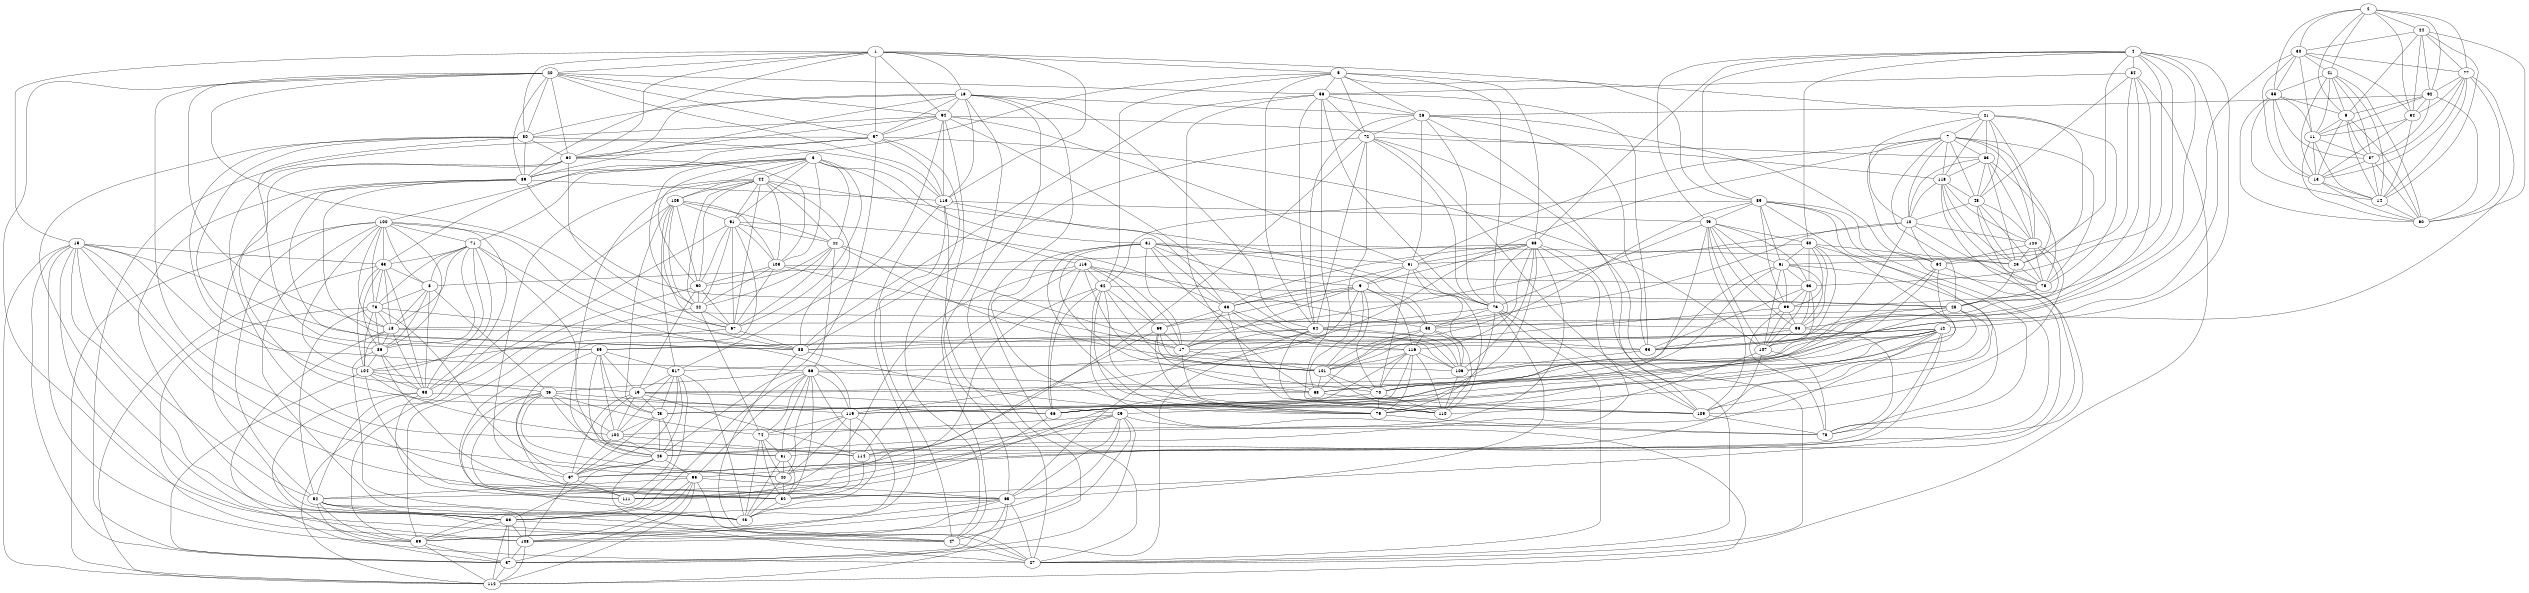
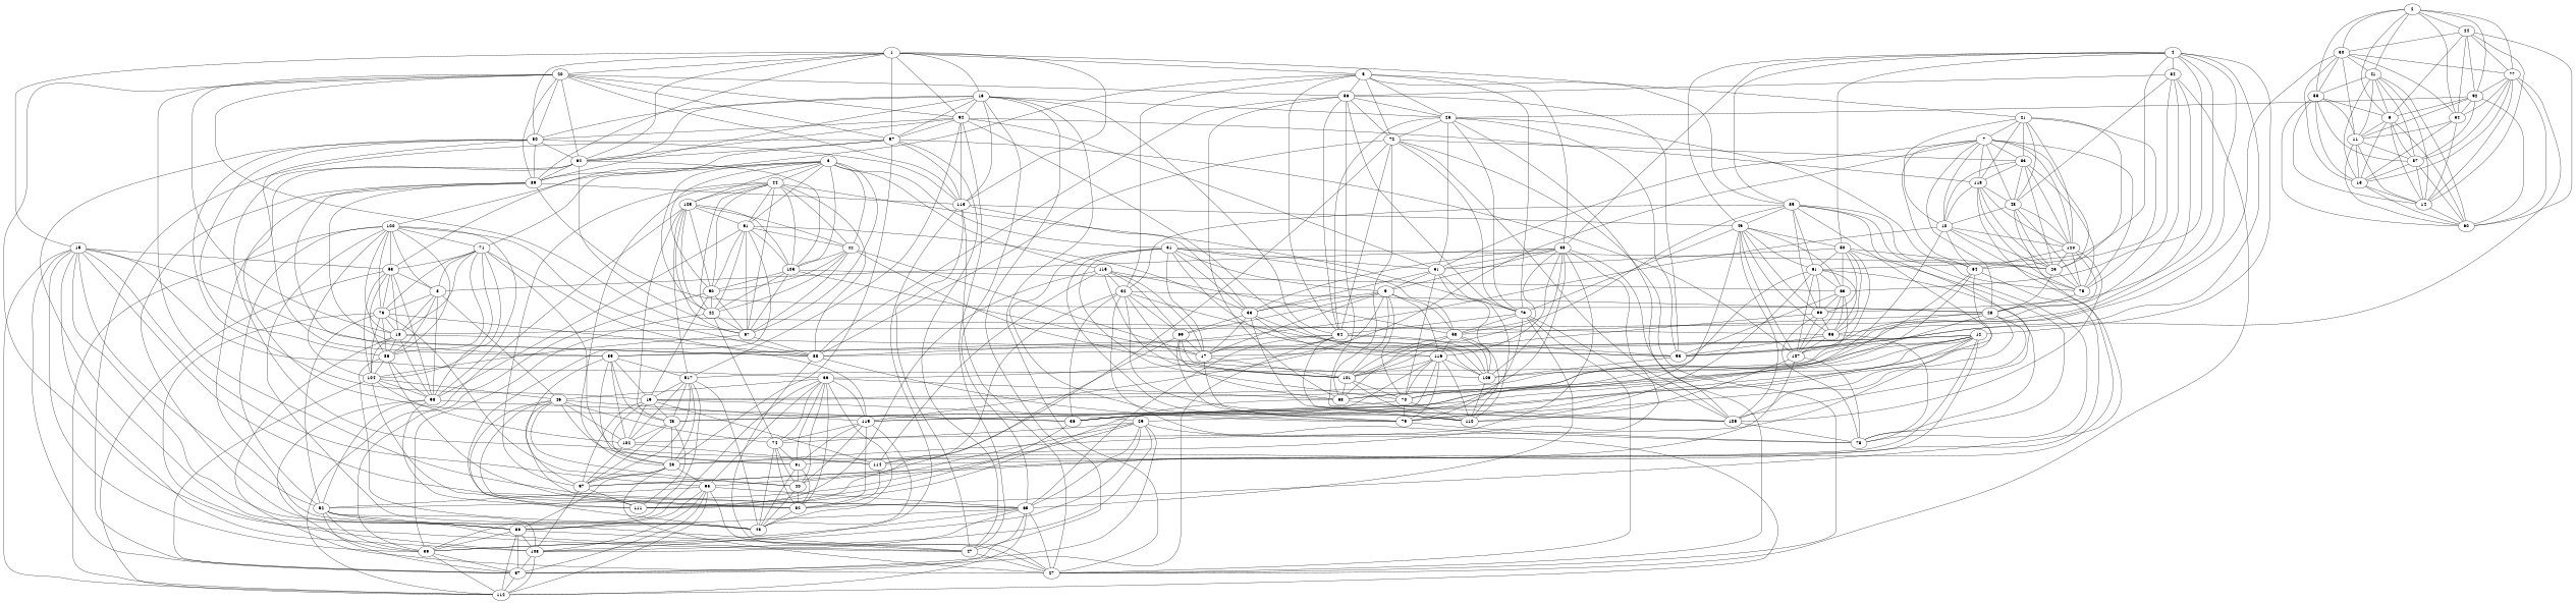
  graph {
    1
    16
    20
    94
    80
    57
    62
    89
    113
    5
    21
    15
    65
    47
    26
    27
    34
    18
    56
    67
    51
    116
    118
    n24 [label=517]
    19
    35
    86
    23
    37
    107
    114
    103
    96
    36
    28
    59
    88
    33
    49
    108
    72
    38
    32
    85
    76
    53
    7
    10
    83
    120
    25
    75
    48
    95
    52
    39
    66
    112
    93
    109
    64
    17
    106
    98
    104
    68
    9
    70
    110
    79
    101
    119
    82
    45
    97
    43
    102
    29
    78
    40
    90
    22
    63
    58
    69
    50
    61
    99
    8
    81
    73
    74
    46
    111
    2
    24
    30
    77
    92
    41
    55
    6
    54
    14
    60
    11
    13
    87
    3
    100
    44
    105
    91
    42
    31
    115
    71
    4
    84
    12
    1 -- 16
    1 -- 20
    1 -- 94
    1 -- 80
    1 -- 57
    1 -- 62
    1 -- 89
    1 -- 113
    1 -- 5
    1 -- 21
    1 -- 15
    16 -- 94
    16 -- 80
    16 -- 57
    16 -- 62
    16 -- 89
    16 -- 113
    16 -- 65
    16 -- 47
    16 -- 26
    16 -- 27
    16 -- 34
    20 -- 94
    20 -- 80
    20 -- 57
    20 -- 62
    20 -- 89
    20 -- 113
    20 -- 65
    20 -- 47
    20 -- 18
    20 -- 56
    20 -- 67
    94 -- 80
    94 -- 57
    94 -- 62
    94 -- 113
    94 -- 47
    94 -- 51
    94 -- 116
    94 -- 118
    94 -- n24
    80 -- 62
    80 -- 89
    80 -- 113
    80 -- 47
    80 -- 19
    80 -- 35
    80 -- 86
    57 -- 62
    57 -- 89
    57 -- 113
    57 -- 47
    57 -- 23
    57 -- 37
    57 -- 107
    62 -- 89
    62 -- 114
    62 -- 103
    62 -- 96
    62 -- 36
    89 -- 113
    89 -- 47
    89 -- 35
    89 -- 28
    89 -- 59
    89 -- 88
    113 -- 47
    113 -- 27
    113 -- 33
    113 -- 49
    113 -- 108
    5 -- 26
    5 -- 34
    5 -- 56
    5 -- 72
    5 -- 38
    5 -- 32
    5 -- 85
    5 -- 76
    5 -- 53
    21 -- 118
    21 -- 7
    21 -- 10
    21 -- 83
    21 -- 120
    21 -- 25
    21 -- 75
    21 -- 48
    15 -- 65
    15 -- 37
    15 -- 59
    15 -- 88
    15 -- 108
    15 -- 53
    15 -- 95
    15 -- 52
    15 -- 39
    15 -- 66
    15 -- 112
    65 -- 27
    65 -- 37
    65 -- 59
    65 -- 108
    65 -- 39
    65 -- 112
    47 -- 27
    26 -- 34
    26 -- 51
    26 -- 72
    26 -- 76
    26 -- 93
    26 -- 109
    26 -- 64
    34 -- 65
    34 -- 37
    34 -- 88
    34 -- 93
    34 -- 109
    34 -- 17
    34 -- 106
    18 -- 27
    18 -- 86
    18 -- 93
    18 -- 98
    18 -- 104
    56 -- 26
    56 -- 34
    56 -- 88
    56 -- 72
    56 -- 76
    56 -- 93
    56 -- 109
    56 -- 68
    67 -- 88
    67 -- 104
    51 -- 33
    51 -- 106
    51 -- 9
    51 -- 70
    51 -- 110
    116 -- 36
    116 -- 106
    116 -- 70
    116 -- 110
    116 -- 79
    116 -- 101
    116 -- 119
    118 -- 10
    118 -- 120
    118 -- 25
    118 -- 75
    118 -- 48
    118 -- 82
    n24 -- 19
    n24 -- 23
    n24 -- 39
    n24 -- 45
    n24 -- 97
    n24 -- 43
    n24 -- 102
    19 -- 23
    19 -- 114
    19 -- 97
    19 -- 43
    19 -- 102
    19 -- 29
    35 -- n24
    35 -- 19
    35 -- 23
    35 -- 97
    35 -- 43
    35 -- 102
    86 -- 98
    86 -- 104
    86 -- 82
    86 -- 45
    23 -- 27
    23 -- 59
    23 -- 95
    23 -- 97
    37 -- 112
    107 -- 110
    107 -- 78
    107 -- 40
    114 -- 82
    103 -- 67
    103 -- 17
    103 -- 90
    103 -- 22
    103 -- 63
    96 -- 107
    96 -- 93
    96 -- 78
    36 -- 111
    28 -- 109
    28 -- 17
    28 -- 68
    28 -- 79
    28 -- 58
    59 -- 47
    59 -- 37
    59 -- 108
    59 -- 39
    59 -- 112
    88 -- 27
    88 -- 79
    33 -- 116
    33 -- 17
    33 -- 106
    33 -- 110
    33 -- 69
    49 -- 107
    49 -- 96
    49 -- 36
    49 -- 76
    49 -- 109
    49 -- 63
    49 -- 50
    49 -- 61
    49 -- 99
    108 -- 37
    108 -- 112
    72 -- 27
    72 -- 34
    72 -- 88
    72 -- 76
    72 -- 83
    72 -- 109
    72 -- 68
    72 -- 97
    38 -- 27
    38 -- 51
    38 -- 116
    38 -- 23
    38 -- 33
    38 -- 106
    38 -- 9
    38 -- 70
    38 -- 58
    38 -- 8
    38 -- 81
    32 -- 114
    32 -- 36
    32 -- 28
    32 -- 110
-   32 -- 79
+   32 -- 93
    32 -- 101
    32 -- 78
    32 -- 69
    85 -- 49
    85 -- 32
    85 -- 75
    85 -- 109
    85 -- 79
    85 -- 101
    85 -- 78
    85 -- 61
    85 -- 99
    76 -- 65
    76 -- 27
    76 -- 34
    76 -- 109
    76 -- 79
    76 -- 58
    53 -- 18
    53 -- 86
    53 -- 112
    53 -- 98
    53 -- 104
    53 -- 8
    53 -- 73
    7 -- 51
    7 -- 118
    7 -- 28
    7 -- 10
    7 -- 83
    7 -- 120
    7 -- 25
    7 -- 75
    7 -- 48
    7 -- 66
    7 -- 64
    10 -- 35
    10 -- 36
    10 -- 120
-   10 -- 34
+   10 -- 25
    10 -- 75
    10 -- 64
    83 -- 118
    83 -- 10
    83 -- 120
    83 -- 25
    83 -- 75
    83 -- 48
    120 -- 28
    120 -- 25
    120 -- 75
    120 -- 109
    120 -- 64
    25 -- 28
    25 -- 75
    75 -- 28
    48 -- 114
    48 -- 10
    48 -- 120
    48 -- 25
    48 -- 75
    95 -- 65
    95 -- 27
    95 -- 37
    95 -- 59
    95 -- 108
    95 -- 52
    95 -- 112
    52 -- 37
    52 -- 59
    52 -- 108
    52 -- 39
    52 -- 45
    39 -- 37
    39 -- 112
    66 -- 59
    66 -- 95
    66 -- 68
    66 -- 119
    66 -- 82
    66 -- 45
    66 -- 40
    66 -- 81
    66 -- 74
    66 -- 46
    93 -- 106
    109 -- 78
    64 -- 114
    64 -- 36
    64 -- 70
    64 -- 119
    17 -- 79
    17 -- 101
    106 -- 110
    98 -- 36
    98 -- 52
    98 -- 39
    98 -- 111
    104 -- 37
    104 -- 98
    104 -- 82
    104 -- 102
    104 -- 46
    68 -- 109
    68 -- 111
    9 -- 116
    9 -- 33
    9 -- 17
    9 -- 70
    9 -- 101
    9 -- 119
    9 -- 58
    9 -- 69
    70 -- 110
    70 -- 79
    70 -- 43
    79 -- 78
    101 -- 68
    101 -- 70
    101 -- 110
    119 -- 82
    119 -- 45
    119 -- 40
    119 -- 81
    119 -- 74
    82 -- 45
    97 -- 108
    97 -- 111
    43 -- 23
    43 -- 97
    43 -- 102
    43 -- 111
-   102 -- 23
    102 -- 114
    102 -- 97
    29 -- 65
    29 -- 37
    29 -- 108
    29 -- 95
    29 -- 52
    29 -- 39
    29 -- 112
    29 -- 74
    40 -- 82
    40 -- 45
    90 -- 67
    90 -- 19
    90 -- 39
    90 -- 22
    22 -- 67
    22 -- 39
    22 -- 74
    63 -- 107
    63 -- 96
    63 -- 93
    63 -- 106
    63 -- 99
    58 -- 116
    58 -- 106
    58 -- 68
    58 -- 110
    58 -- 101
    69 -- 17
    69 -- 68
    69 -- 79
    69 -- 101
    69 -- 111
    50 -- 51
    50 -- 107
    50 -- 96
    50 -- 25
    50 -- 78
    50 -- 63
    50 -- 61
    50 -- 99
    61 -- 19
    61 -- 107
    61 -- 96
-   61 -- 70
+   61 -- 110
    61 -- 78
    61 -- 63
    61 -- 99
    99 -- 107
    99 -- 96
    99 -- 101
    99 -- 78
    8 -- 18
    8 -- 86
    8 -- 98
    8 -- 73
    8 -- 46
    81 -- 82
    81 -- 45
    81 -- 40
    73 -- 18
    73 -- 86
    73 -- 88
    73 -- 108
    73 -- 52
    73 -- 104
    73 -- 40
    74 -- 82
    74 -- 45
    74 -- 40
    74 -- 81
    46 -- 119
    46 -- 82
    46 -- 45
    46 -- 102
    46 -- 40
    46 -- 81
    46 -- 74
    46 -- 111
    2 -- 24
    2 -- 30
    2 -- 77
    2 -- 92
    2 -- 41
    2 -- 55
    2 -- 6
    2 -- 54
    24 -- 30
    24 -- 77
    24 -- 92
    24 -- 6
    24 -- 54
    24 -- 14
    24 -- 60
    30 -- 93
    30 -- 77
    30 -- 41
    30 -- 55
    30 -- 54
    30 -- 11
    30 -- 13
    77 -- 93
    77 -- 92
    77 -- 54
    77 -- 14
    77 -- 60
    77 -- 13
    77 -- 87
    92 -- 26
    92 -- 6
    92 -- 54
    92 -- 60
    92 -- 87
    41 -- 55
    41 -- 6
    41 -- 14
    41 -- 60
    41 -- 11
    41 -- 13
    41 -- 87
    55 -- 6
    55 -- 14
    55 -- 60
    55 -- 11
    55 -- 13
    55 -- 87
    6 -- 14
    6 -- 60
    6 -- 11
    6 -- 13
    6 -- 87
    54 -- 14
    54 -- 11
    54 -- 13
    14 -- 60
    11 -- 92
    11 -- 14
    11 -- 60
    11 -- 13
    11 -- 87
    13 -- 14
    13 -- 60
    87 -- 14
    87 -- 60
    87 -- 13
    3 -- 67
    3 -- 103
    3 -- 90
    3 -- 22
    3 -- 100
    3 -- 44
    3 -- 105
    3 -- 91
    3 -- 42
    3 -- 31
    3 -- 115
    3 -- 71
    100 -- 18
    100 -- 86
    100 -- 88
    100 -- 53
    100 -- 52
    100 -- 112
    100 -- 98
    100 -- 104
    100 -- 45
    100 -- 8
    100 -- 73
    100 -- 71
    44 -- 67
    44 -- 23
    44 -- 103
    44 -- 88
    44 -- 76
    44 -- 97
    44 -- 90
    44 -- 22
    44 -- 105
    44 -- 91
    44 -- 42
    105 -- 67
    105 -- n24
    105 -- 103
    105 -- 112
    105 -- 43
    105 -- 90
    105 -- 22
    105 -- 91
    105 -- 42
    91 -- 67
    91 -- 103
    91 -- 33
    91 -- 98
    91 -- 90
    91 -- 22
    91 -- 111
    91 -- 42
    42 -- 67
-   42 -- 66
+   42 -- 103
    42 -- 17
    42 -- 106
    42 -- 90
    42 -- 22
    31 -- 51
    31 -- 33
    31 -- 25
    31 -- 17
    31 -- 106
    31 -- 9
    31 -- 70
    31 -- 110
    31 -- 79
    31 -- 58
    115 -- 114
-   115 -- 36
    115 -- 32
    115 -- 17
    115 -- 101
    115 -- 58
    115 -- 69
    115 -- 111
    71 -- 18
    71 -- 86
    71 -- 53
    71 -- 98
    71 -- 104
    71 -- 119
    71 -- 8
    71 -- 81
    71 -- 73
    4 -- 107
    4 -- 96
    4 -- 49
    4 -- 38
    4 -- 85
    4 -- 63
    4 -- 50
    4 -- 61
    4 -- 99
    4 -- 84
    4 -- 12
    84 -- 27
    84 -- 18
    84 -- 56
    84 -- 48
    84 -- 93
    84 -- 64
    12 -- n24
    12 -- 19
    12 -- 35
    12 -- 23
    12 -- 88
    12 -- 68
    12 -- 97
    12 -- 43
    12 -- 102
    12 -- 29
  }
